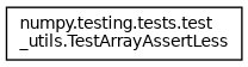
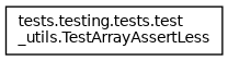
  digraph {
    rankdir=LR
-   n1 [color=black fillcolor=white fontname=Helvetica fontsize=10 height=0.2 label="numpy.testing.tests.test\l_utils.TestArrayAssertLess" shape=record style=filled width=0.4]
+   n1 [color=black fillcolor=white fontname=Helvetica fontsize=10 height=0.2 label="tests.testing.tests.test\l_utils.TestArrayAssertLess" shape=record style=filled width=0.4]
  }
